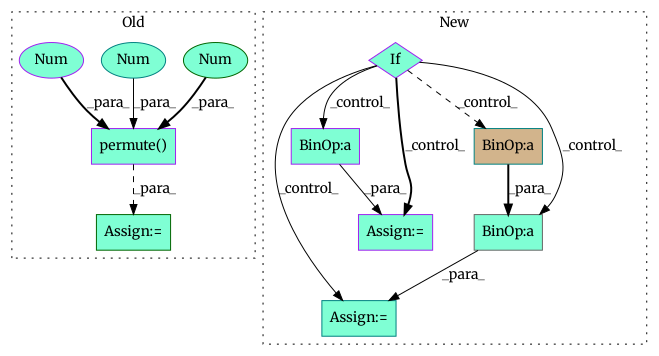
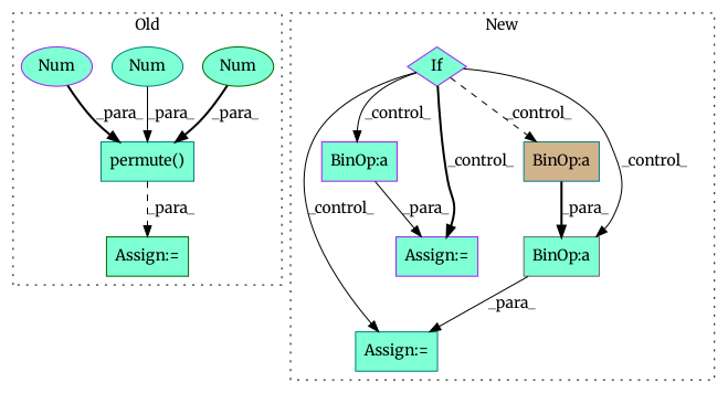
  digraph {
    fontname=Merriweather
    node [a=76 l=3 shape=box style=filled fillcolor=aquamarine color=teal fontname=Merriweather]
    edge [style=solid fontname=Merriweather]
-   n1 [a=75 l="23,1" label="permute()" s="61694,61730" color=purple]
+   n1 [a=75 l="23,1" label="permute()" s="61694,61730"]
    n2 [l=1 label=Num s=61729 shape=ellipse color=darkgreen]
    n3 [l=1 label=Num s=61726 shape=ellipse]
    n4 [l=1 label=Num s=61720 shape=ellipse color=purple]
    n5 [a=68 label="Assign:=" s=61691 color=darkgreen]
    n6 [a=96 l="3,14" label=If s="53962,53997" shape=diamond color=purple]
    n7 [a=68 label="Assign:=" s=54014 color=purple]
    n8 [a=68 label="Assign:=" s=54183]
    n9 [a=82 label="BinOp:a" s=54187 color=gray40]
    n10 [a=82 label="BinOp:a" s=54141 fillcolor=tan]
    n11 [a=82 label="BinOp:a" s=54018 color=purple]
    subgraph cluster_1 {
      label=Old
      style=dotted
      n1
      n2
      n3
      n4
      n5
    }
    subgraph cluster_2 {
      label=New
      style=dotted
      n6
      n7
      n8
      n9
      n10
      n11
    }
    n1 -> n5 [label=_para_ style=dashed]
    n2 -> n1 [label=_para_ style=bold]
    n3 -> n1 [label=_para_]
    n4 -> n1 [label=_para_ style=bold]
    n6 -> n7 [label=_control_ style=bold]
    n6 -> n8 [label=_control_]
    n6 -> n9 [label=_control_]
    n6 -> n10 [label=_control_ style=dashed]
    n6 -> n11 [label=_control_]
    n9 -> n8 [label=_para_]
    n10 -> n9 [label=_para_ style=bold]
    n11 -> n7 [label=_para_]
  }
